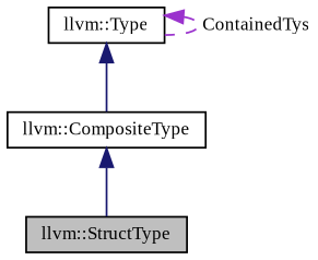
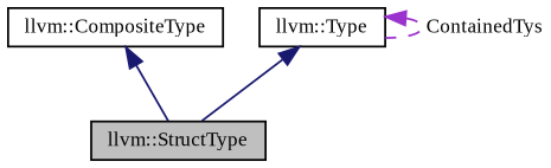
  digraph {
    fontname="Liberation Serif"
    node [color=black fontname="Liberation Serif" fontsize=10 shape=box]
    edge [color=midnightblue dir=back fontname="Liberation Serif" fontsize=10 labelfontname=Helvetica labelfontsize=10 style=solid]
    n1 [fillcolor=grey75 fontcolor=black height=0.2 label="llvm::StructType" style=filled width=0.4]
    n2 [height=0.2 label="llvm::CompositeType" width=0.4]
    n3 [height=0.2 label="llvm::Type" width=0.4]
    n2 -> n1
-   n3 -> n2
+   n3 -> n1
    n3 -> n3 [color=darkorchid3 label=" ContainedTys" style=dashed]
  }
